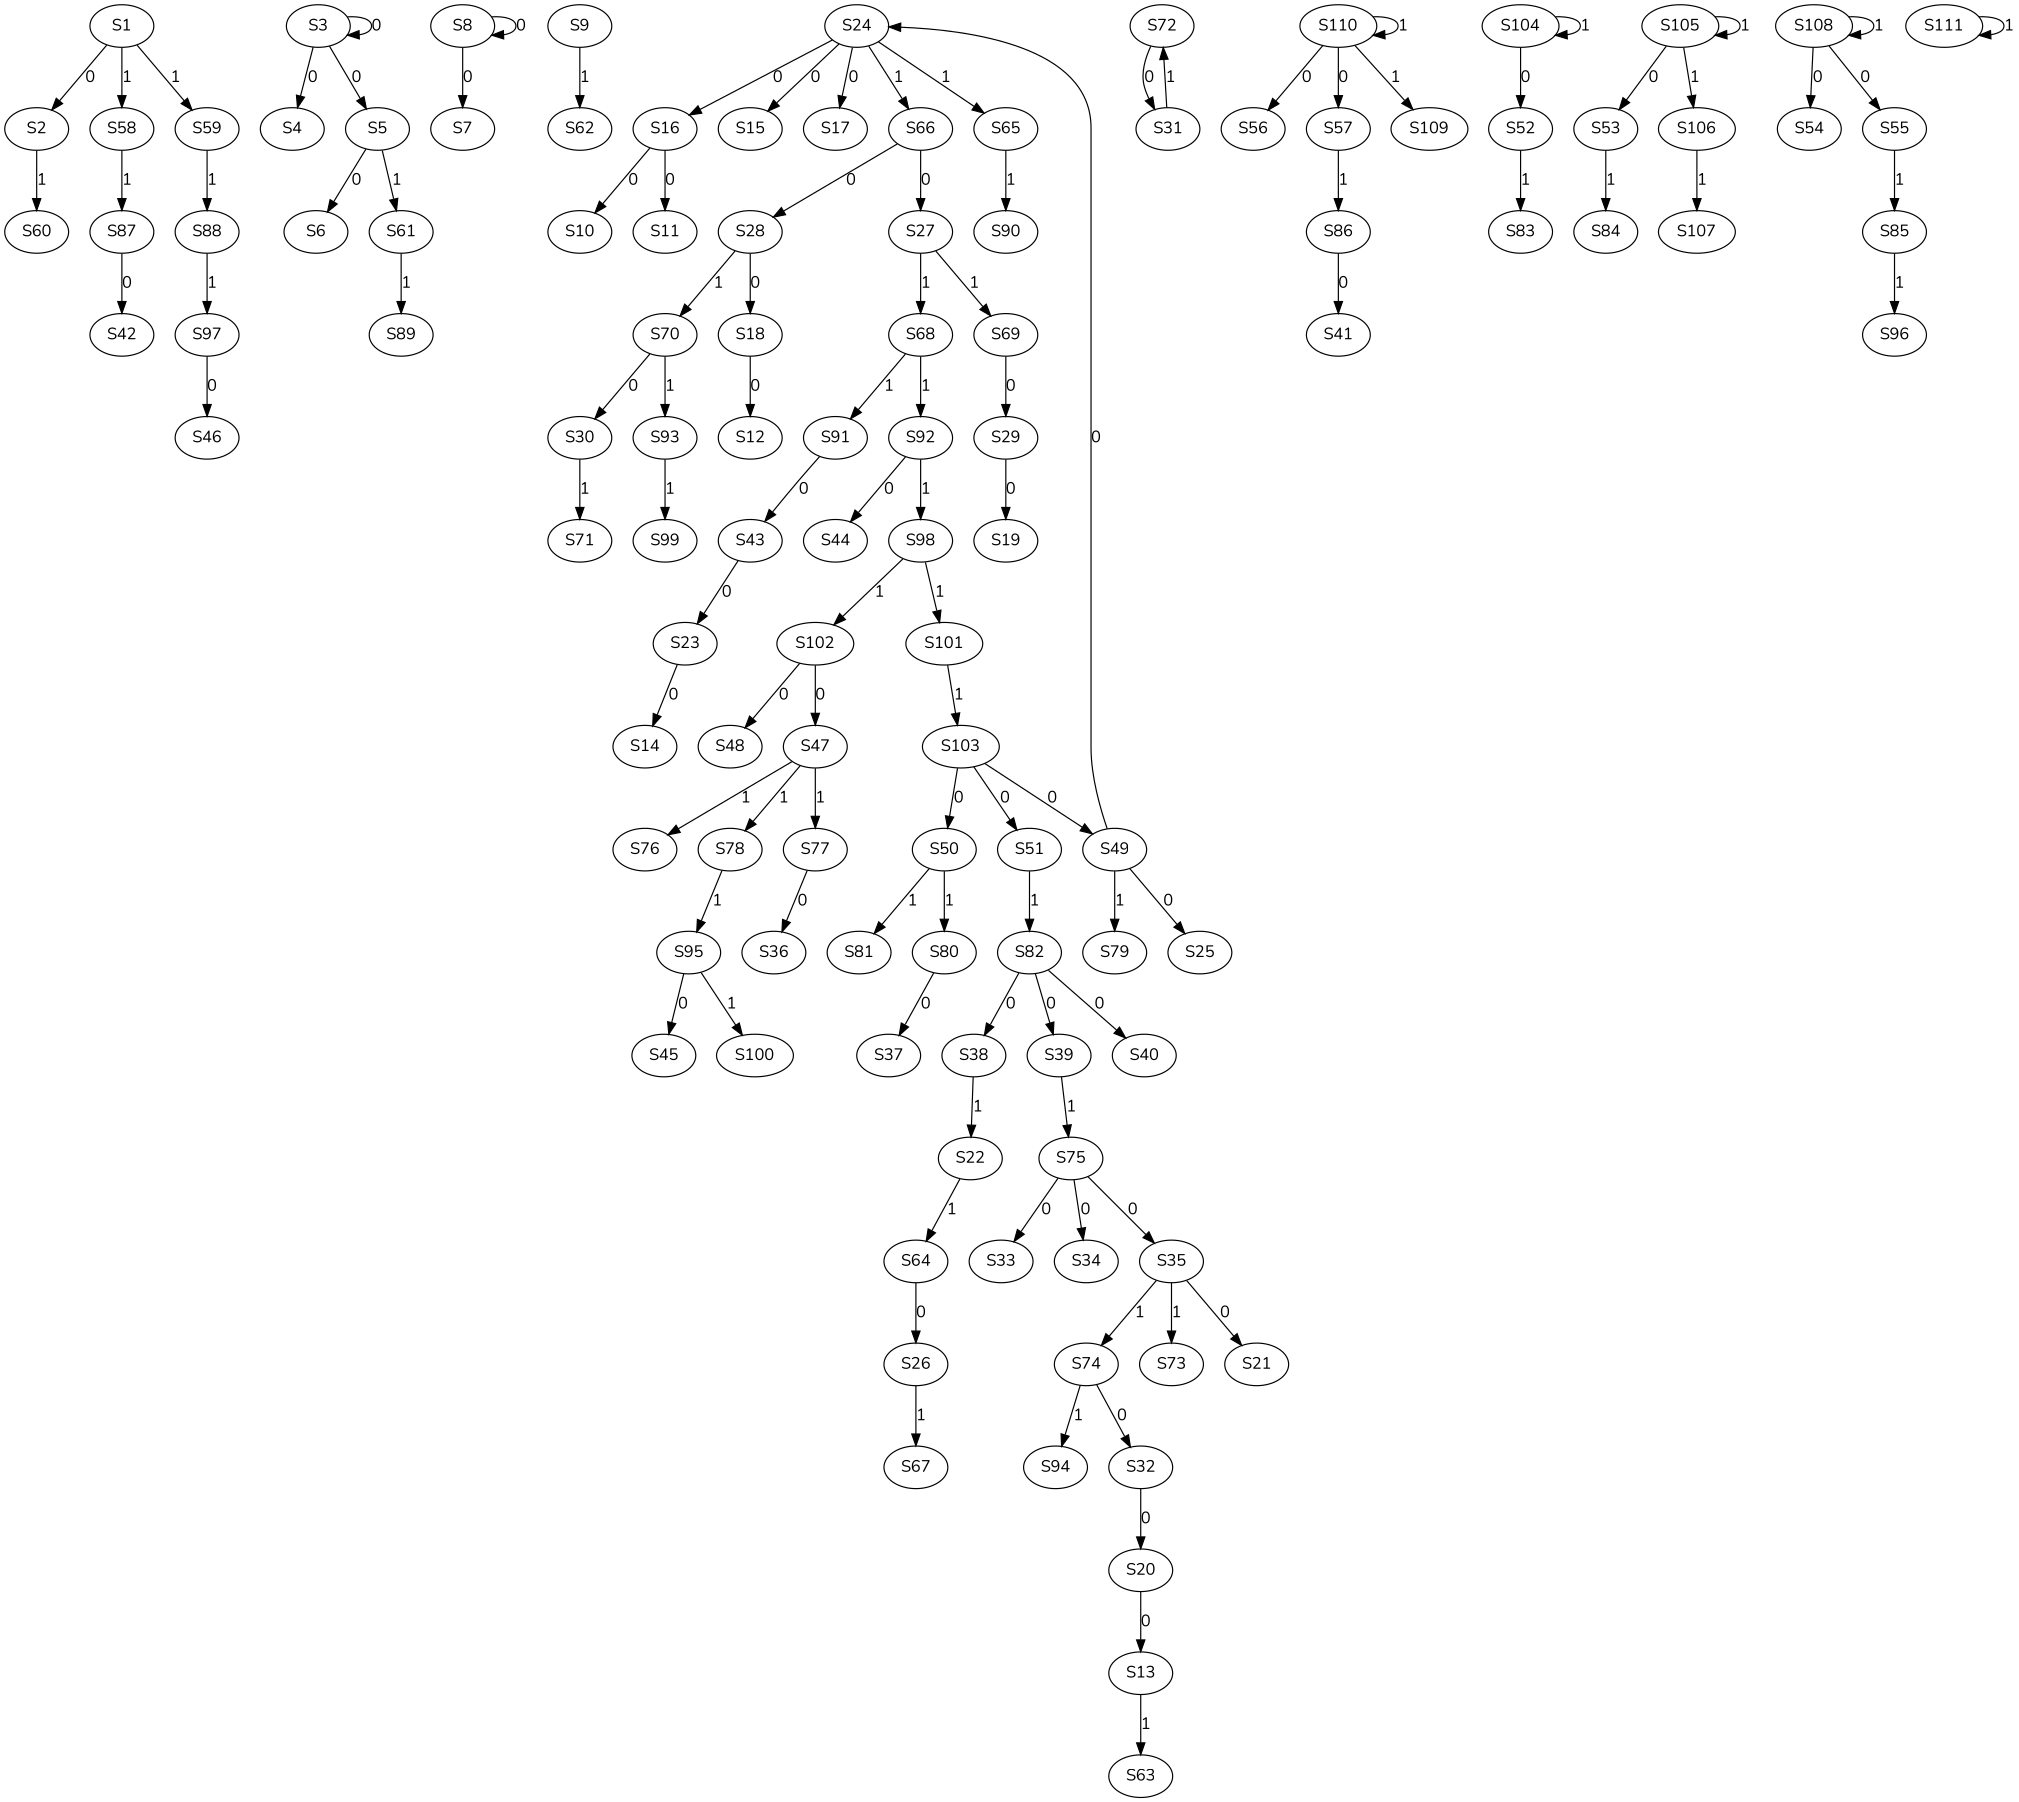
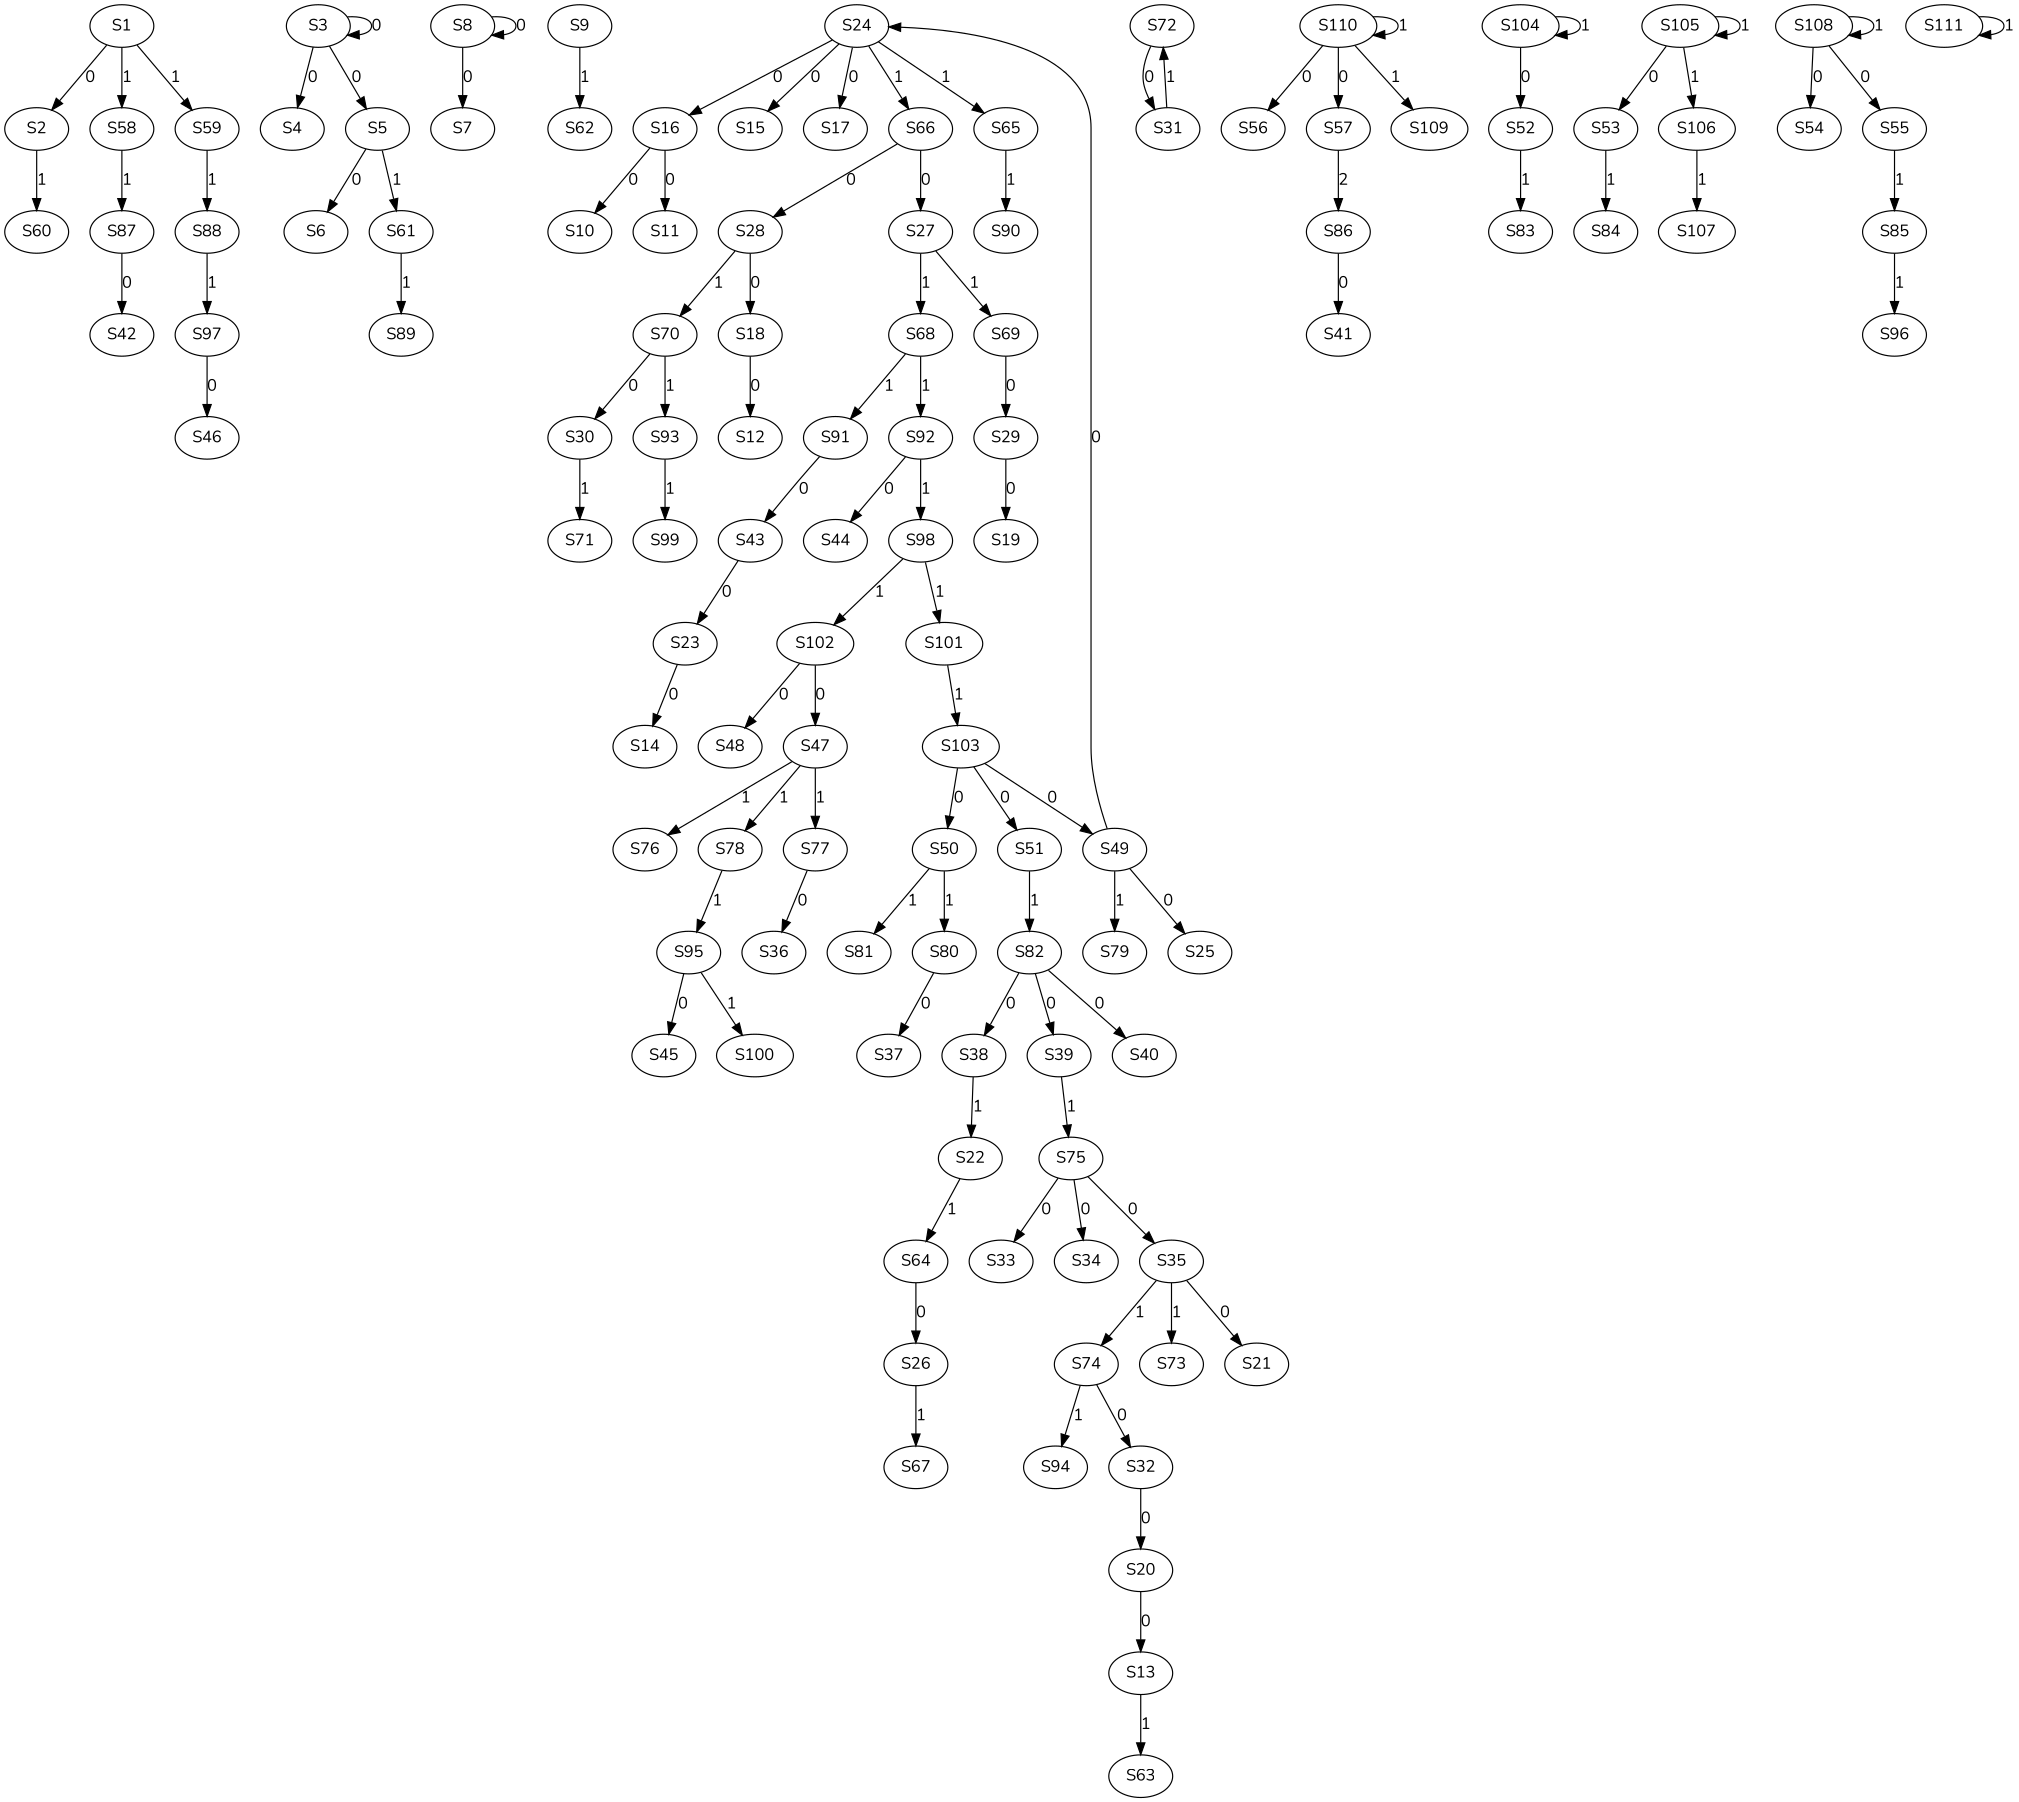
  strict digraph {
    fontname=Nunito
    node [fontname=Nunito]
    edge [fontname=Nunito]
    S1
    S2
    S58
    S59
    S60
    S87
    S88
    S3
    S4
    S5
    S6
    S61
    S89
    S8
    S7
    S9
    S62
    S16
    S10
    S11
    S18
    S12
    S20
    S13
    S63
    S23
    S14
    S24
    S15
    S17
    S66
    S65
    S28
    S27
    S90
    S70
    S30
    S93
    S29
    S19
    S32
    S35
    S21
    S74
    S73
    S94
    S38
    S22
    S64
    S26
    S43
    S49
    S25
    S79
    S67
    S69
    S68
    S91
    S92
    S71
    S99
    S72
    S31
    S75
    S33
    S34
    S77
    S36
    S80
    S37
    S82
    S39
    S40
    S86
    S41
    S42
    S44
    S98
    S102
    S101
    S95
    S45
    S100
    S97
    S46
    S47
    S48
    S76
    S78
    S103
    S50
    S51
    S81
    S104
    S52
    S83
    S105
    S53
    S106
    S84
    S107
    S108
    S54
    S55
    S85
    S96
    S110
    S56
    S57
    S109
    S111
    S1 -> S2 [label=0]
    S1 -> S58 [label=1]
    S1 -> S59 [label=1]
    S2 -> S60 [label=1]
    S58 -> S87 [label=1]
    S59 -> S88 [label=1]
    S87 -> S42 [label=0]
    S88 -> S97 [label=1]
    S3 -> S3 [label=0]
    S3 -> S4 [label=0]
    S3 -> S5 [label=0]
    S5 -> S6 [label=0]
    S5 -> S61 [label=1]
    S61 -> S89 [label=1]
    S8 -> S8 [label=0]
    S8 -> S7 [label=0]
    S9 -> S62 [label=1]
    S16 -> S10 [label=0]
    S16 -> S11 [label=0]
    S18 -> S12 [label=0]
    S20 -> S13 [label=0]
    S13 -> S63 [label=1]
    S23 -> S14 [label=0]
    S24 -> S16 [label=0]
    S24 -> S15 [label=0]
    S24 -> S17 [label=0]
    S24 -> S66 [label=1]
    S24 -> S65 [label=1]
    S66 -> S28 [label=0]
    S66 -> S27 [label=0]
    S65 -> S90 [label=1]
    S28 -> S18 [label=0]
    S28 -> S70 [label=1]
    S27 -> S69 [label=1]
    S27 -> S68 [label=1]
    S70 -> S30 [label=0]
    S70 -> S93 [label=1]
    S30 -> S71 [label=1]
    S93 -> S99 [label=1]
    S29 -> S19 [label=0]
    S32 -> S20 [label=0]
    S35 -> S21 [label=0]
    S35 -> S74 [label=1]
    S35 -> S73 [label=1]
    S74 -> S32 [label=0]
    S74 -> S94 [label=1]
    S38 -> S22 [label=1]
    S22 -> S64 [label=1]
    S64 -> S26 [label=0]
    S26 -> S67 [label=1]
    S43 -> S23 [label=0]
    S49 -> S24 [label=0]
    S49 -> S25 [label=0]
    S49 -> S79 [label=1]
    S69 -> S29 [label=0]
    S68 -> S91 [label=1]
    S68 -> S92 [label=1]
    S91 -> S43 [label=0]
    S92 -> S44 [label=0]
    S92 -> S98 [label=1]
    S72 -> S31 [label=0]
    S31 -> S72 [label=1]
    S75 -> S35 [label=0]
    S75 -> S33 [label=0]
    S75 -> S34 [label=0]
    S77 -> S36 [label=0]
    S80 -> S37 [label=0]
    S82 -> S38 [label=0]
    S82 -> S39 [label=0]
    S82 -> S40 [label=0]
    S39 -> S75 [label=1]
    S86 -> S41 [label=0]
    S98 -> S102 [label=1]
    S98 -> S101 [label=1]
    S102 -> S47 [label=0]
    S102 -> S48 [label=0]
    S101 -> S103 [label=1]
    S95 -> S45 [label=0]
    S95 -> S100 [label=1]
    S97 -> S46 [label=0]
    S47 -> S77 [label=1]
    S47 -> S76 [label=1]
    S47 -> S78 [label=1]
    S78 -> S95 [label=1]
    S103 -> S49 [label=0]
    S103 -> S50 [label=0]
    S103 -> S51 [label=0]
    S50 -> S80 [label=1]
    S50 -> S81 [label=1]
    S51 -> S82 [label=1]
    S104 -> S104 [label=1]
    S104 -> S52 [label=0]
    S52 -> S83 [label=1]
    S105 -> S105 [label=1]
    S105 -> S53 [label=0]
    S105 -> S106 [label=1]
    S53 -> S84 [label=1]
    S106 -> S107 [label=1]
    S108 -> S108 [label=1]
    S108 -> S54 [label=0]
    S108 -> S55 [label=0]
    S55 -> S85 [label=1]
    S85 -> S96 [label=1]
    S110 -> S110 [label=1]
    S110 -> S56 [label=0]
    S110 -> S57 [label=0]
    S110 -> S109 [label=1]
-   S57 -> S86 [label=1]
+   S57 -> S86 [label=2]
    S111 -> S111 [label=1]
  }
